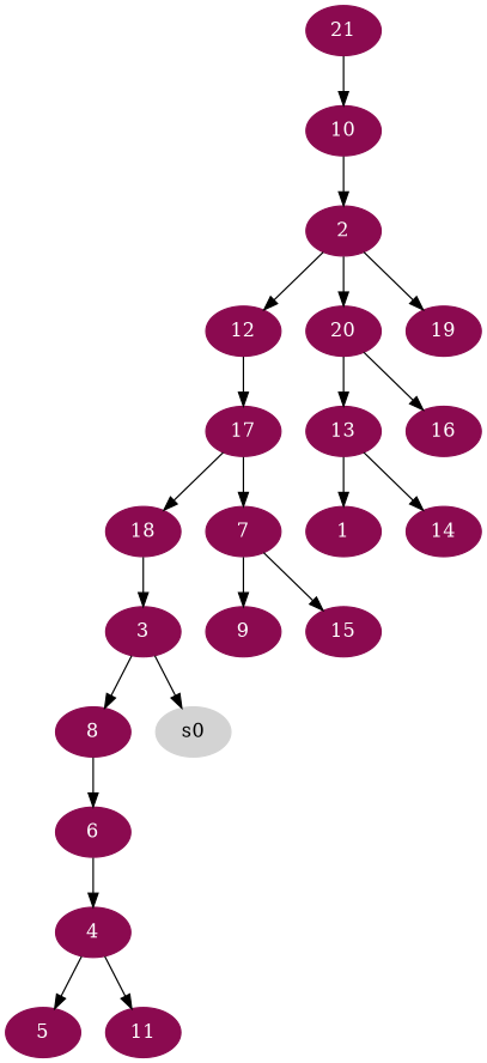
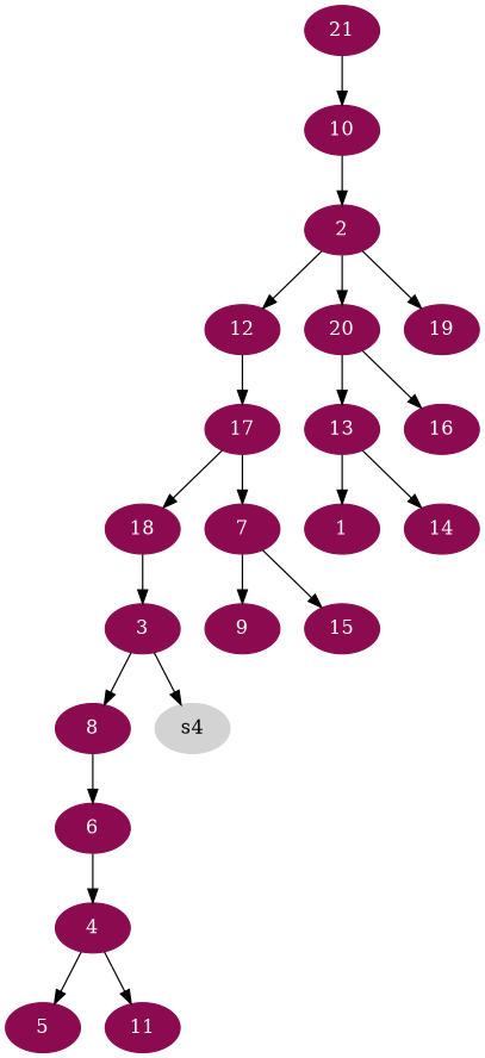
  digraph {
    node [color=deeppink4 fontcolor=white style=filled]
    13
    1
    14
    10
    2
    12
    20
    19
    18
    3
    8
-   s0 [color=lightgrey fontcolor=black]
+   s0 [color=lightgrey fontcolor=black label=s4]
    6
    4
    5
    11
    17
    7
    9
    15
    21
    16
    13 -> 1
    13 -> 14
    10 -> 2
    2 -> 12
    2 -> 20
    2 -> 19
    12 -> 17
    20 -> 13
    20 -> 16
    18 -> 3
    3 -> 8
    3 -> s0
    8 -> 6
    6 -> 4
    4 -> 5
    4 -> 11
    17 -> 18
    17 -> 7
    7 -> 9
    7 -> 15
    21 -> 10
  }
